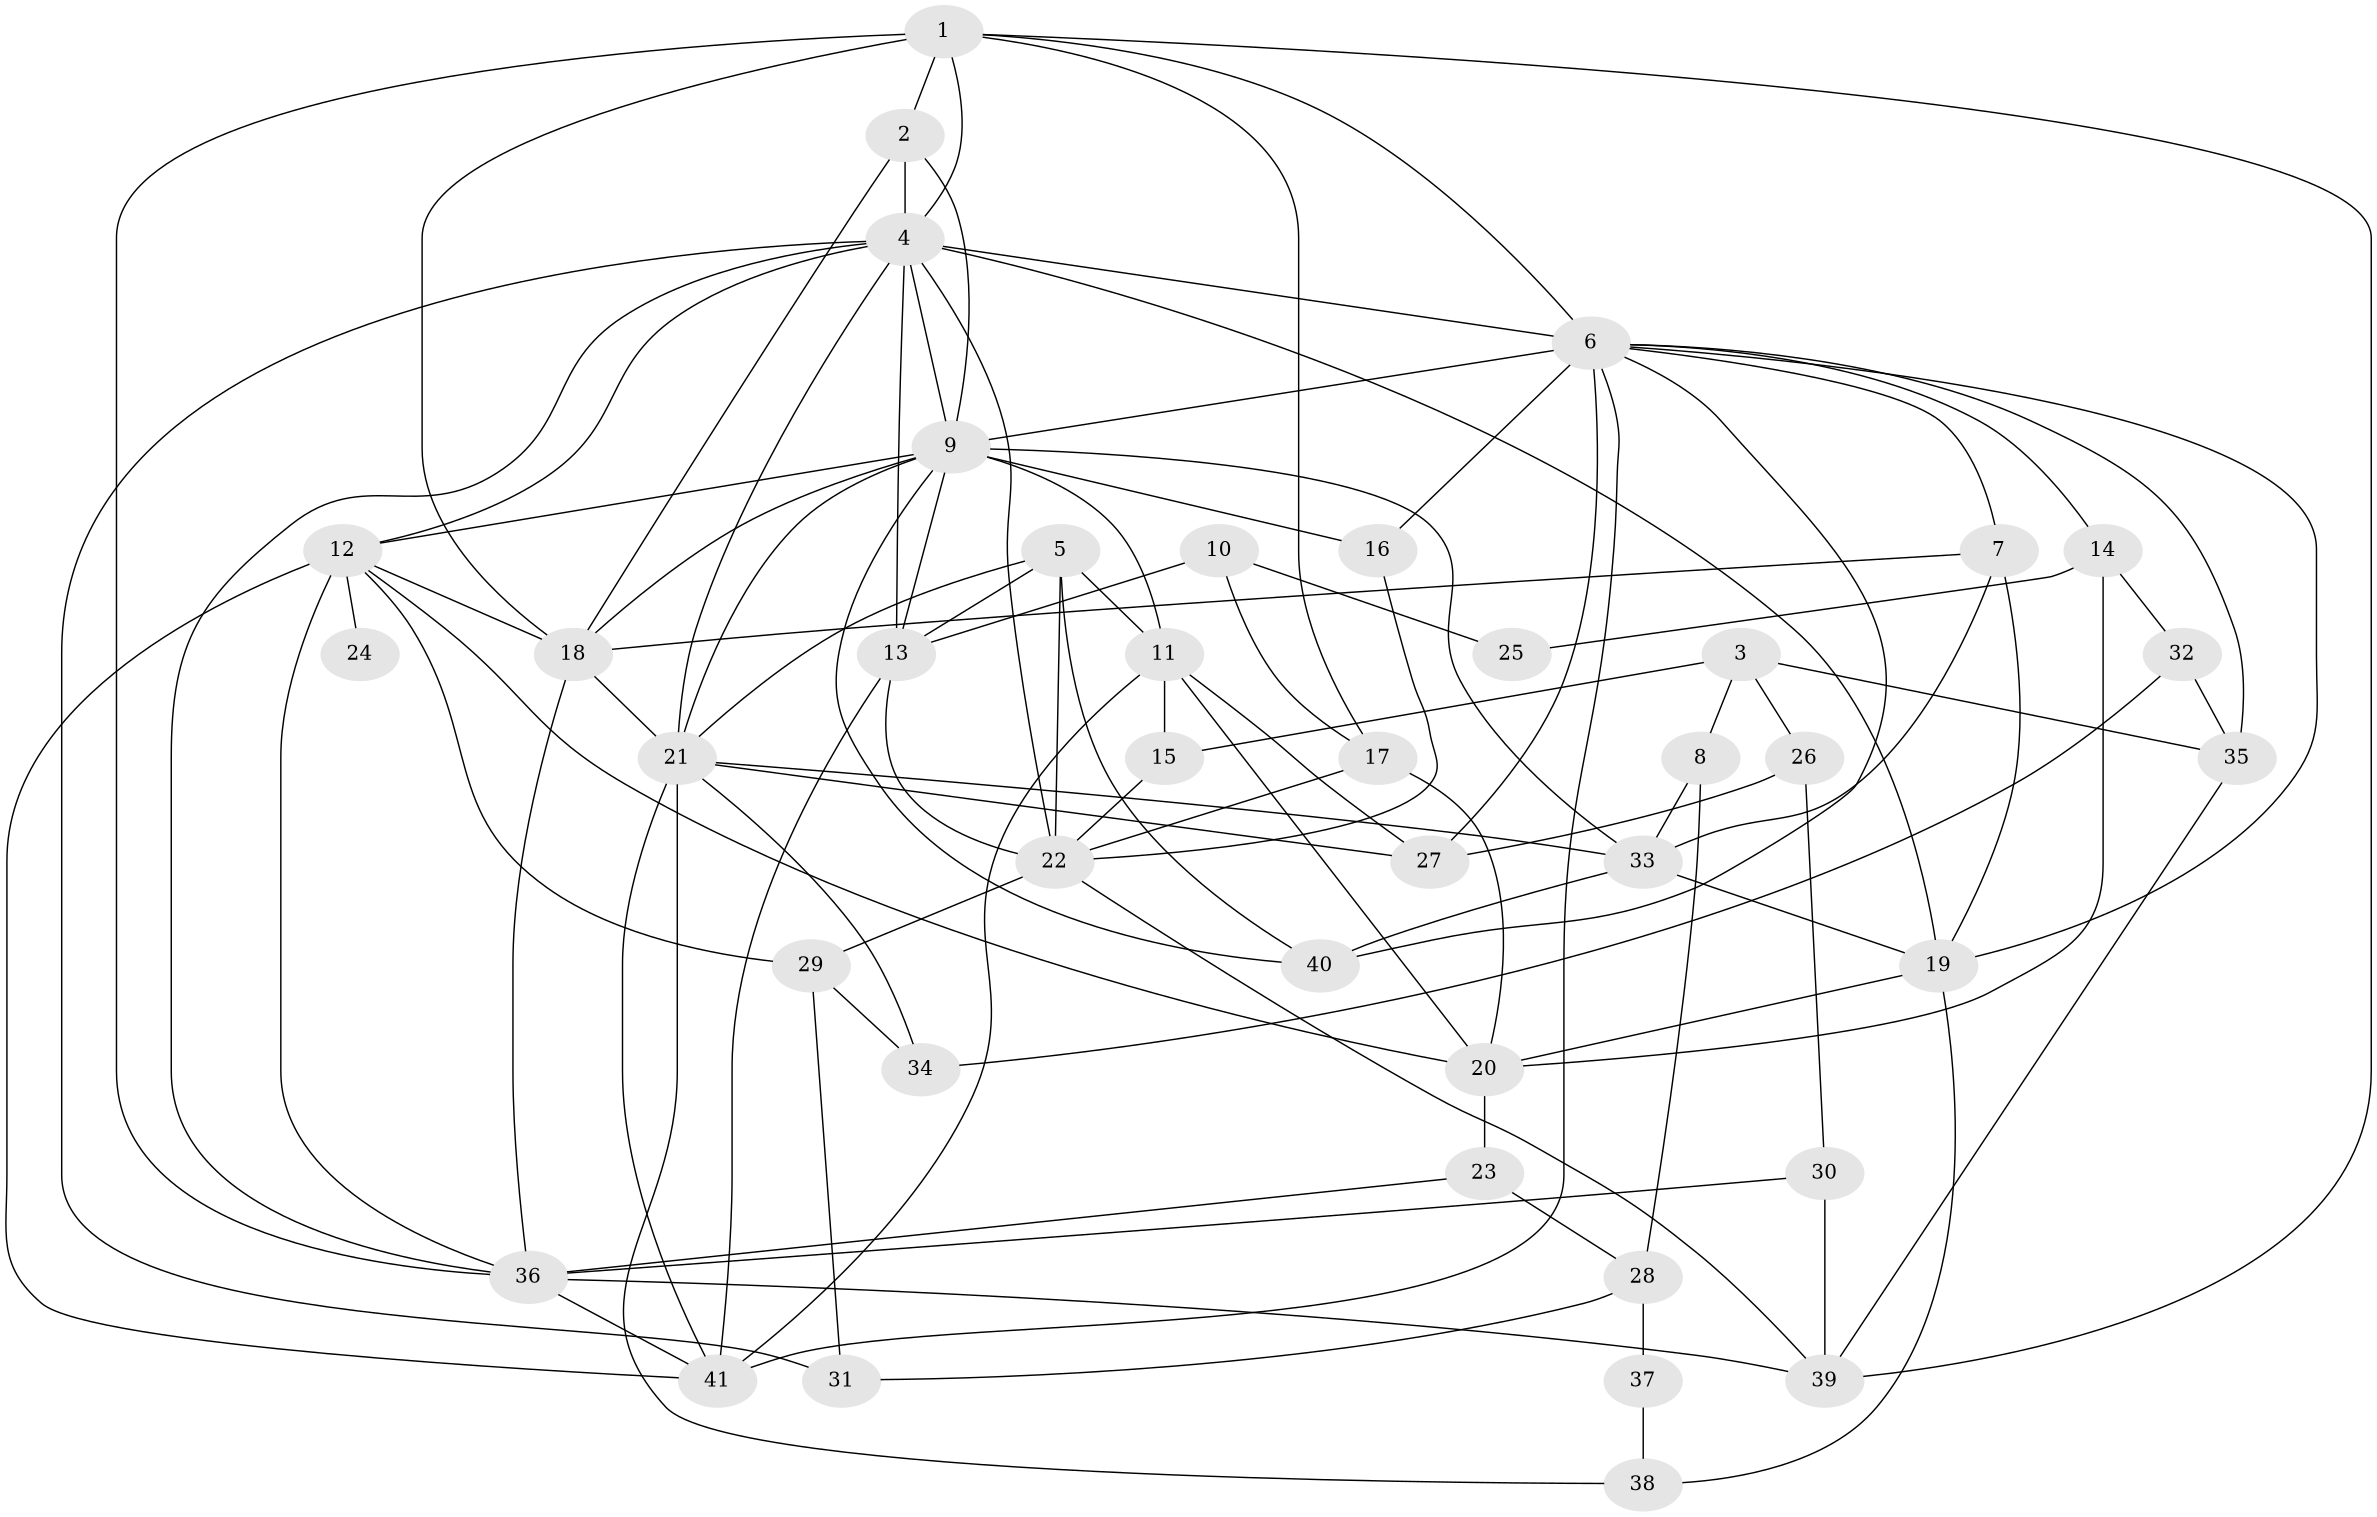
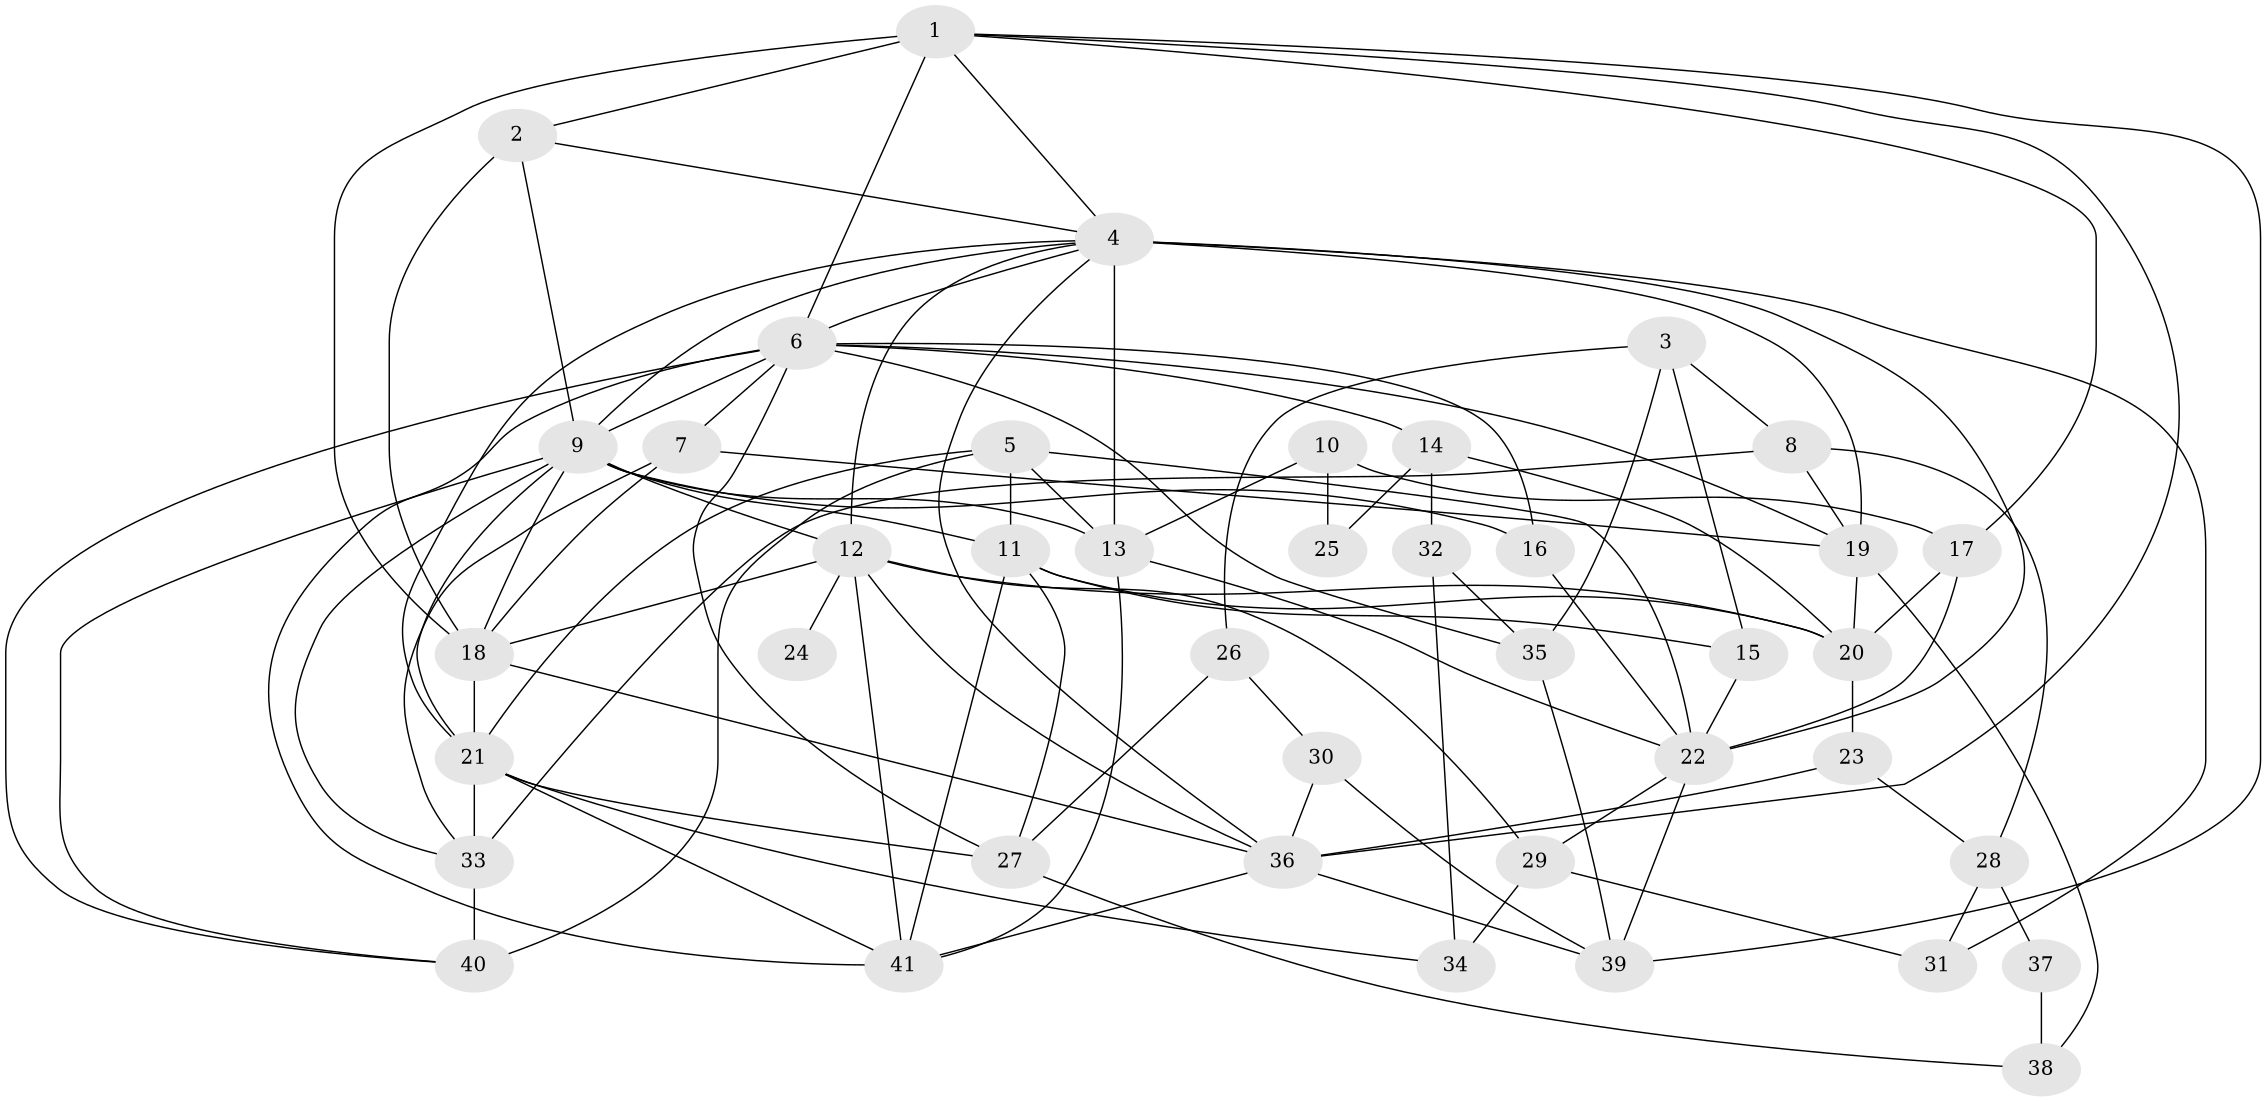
  graph {
    node [color=gray90 style=filled]
    edge [weight=1.0]
    1
    2
    4
    6
    17
    18
    36
    39
    9
    19
    12
    13
    21
    22
    31
    35
    40
    7
    14
    16
    27
    41
    20
    11
    33
    3
    8
    15
    26
    28
    38
    24
    29
    34
    5
    25
    32
    37
    10
    23
    30
    1 -- 2
    1 -- 4
    1 -- 6
    1 -- 17
    1 -- 18 [weight=2.0]
    1 -- 36
    1 -- 39
    2 -- 4
    2 -- 18
    2 -- 9 [weight=2.0]
    4 -- 6
    4 -- 36
    4 -- 9
    4 -- 19 [weight=2.0]
    4 -- 12
    4 -- 13 [weight=3.0]
    4 -- 21
    4 -- 22 [weight=2.0]
    4 -- 31
    6 -- 9
    6 -- 19
    6 -- 35
    6 -- 40
    6 -- 7
    6 -- 14
    6 -- 16 [weight=2.0]
    6 -- 27 [weight=2.0]
    6 -- 41
    17 -- 22
    17 -- 20
    18 -- 36
    18 -- 21
    36 -- 39
    36 -- 41
    9 -- 18
    9 -- 12
    9 -- 13
    9 -- 21
    9 -- 40
    9 -- 16 [weight=2.0]
    9 -- 11
    9 -- 33
    19 -- 20
    19 -- 38
    12 -- 18
    12 -- 36
    12 -- 41
    12 -- 20
    12 -- 24 [weight=2.0]
    12 -- 29
    13 -- 22
    13 -- 41
    21 -- 27
    21 -- 41
    21 -- 33 [weight=2.0]
-   21 -- 38
+   27 -- 38
    21 -- 34
    22 -- 39
    22 -- 29
    35 -- 39
    7 -- 18
    7 -- 19
    7 -- 33
    14 -- 20
    14 -- 25
    14 -- 32
    16 -- 22
    20 -- 23
    11 -- 27
    11 -- 41
    11 -- 20
    11 -- 15
    33 -- 40
    3 -- 35
    3 -- 8
    3 -- 15
    3 -- 26
-   33 -- 19 [weight=2.0]
+   8 -- 19 [weight=2.0]
    8 -- 33
    8 -- 28
    15 -- 22
    26 -- 27
    26 -- 30
    28 -- 31
    28 -- 37
    29 -- 31
    29 -- 34
    5 -- 13
    5 -- 21
    5 -- 22
    5 -- 40 [weight=2.0]
    5 -- 11
    32 -- 35
    32 -- 34
    37 -- 38
    10 -- 17
    10 -- 13
    10 -- 25
    23 -- 36
    23 -- 28
    30 -- 36
    30 -- 39
  }
